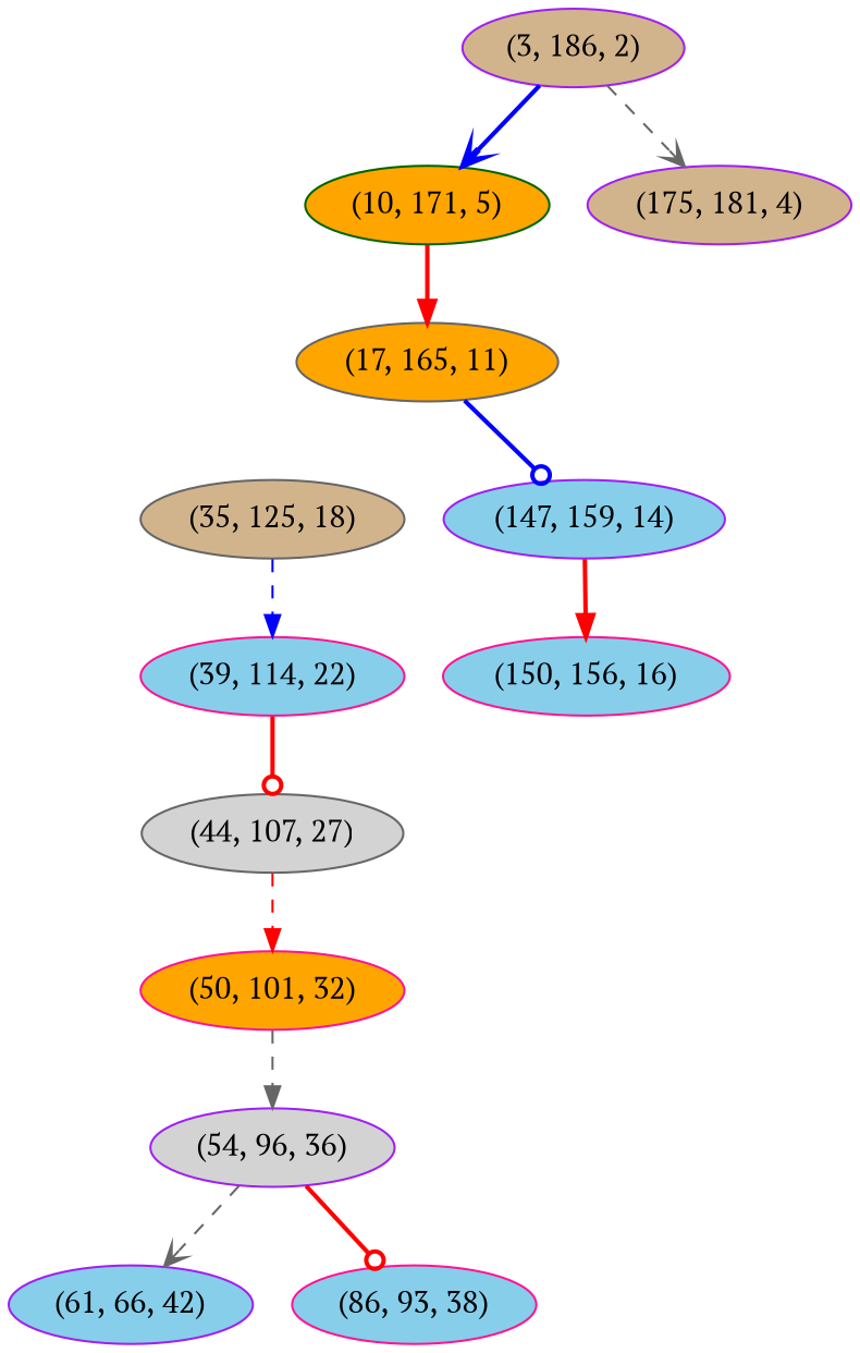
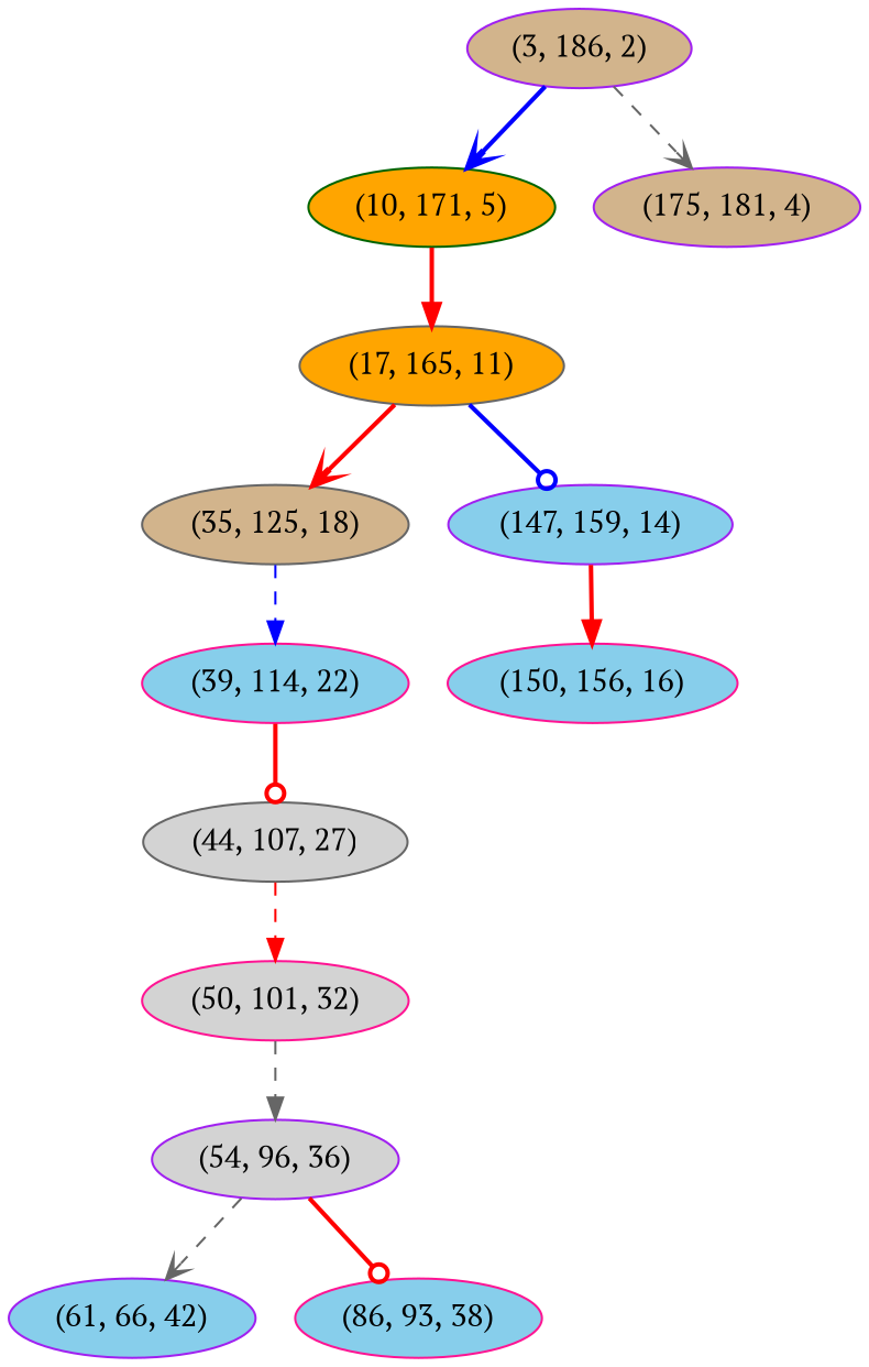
  digraph {
    fontname="PT Serif"
    node [color=purple fillcolor=skyblue fontname="PT Serif" style=filled]
    edge [arrowhead=normal color=red fontname="PT Serif" style=bold]
    "(3, 186, 2)" [fillcolor=tan]
    "(10, 171, 5)" [color=darkgreen fillcolor=orange]
    "(175, 181, 4)" [fillcolor=tan]
    "(17, 165, 11)" [color=gray40 fillcolor=orange]
    "(35, 125, 18)" [color=gray40 fillcolor=tan]
    "(147, 159, 14)"
    "(39, 114, 22)" [color=deeppink]
    "(150, 156, 16)" [color=deeppink]
    "(44, 107, 27)" [color=gray40 fillcolor=lightgrey]
-   "(50, 101, 32)" [color=deeppink fillcolor=orange]
+   "(50, 101, 32)" [color=deeppink fillcolor=lightgrey]
    "(54, 96, 36)" [fillcolor=lightgrey]
    "(61, 66, 42)"
    "(86, 93, 38)" [color=deeppink]
    "(3, 186, 2)" -> "(10, 171, 5)" [arrowhead=vee color=blue]
    "(3, 186, 2)" -> "(175, 181, 4)" [arrowhead=vee color=gray40 style=dashed]
    "(10, 171, 5)" -> "(17, 165, 11)"
+   "(17, 165, 11)" -> "(35, 125, 18)" [arrowhead=vee]
    "(17, 165, 11)" -> "(147, 159, 14)" [arrowhead=odot color=blue]
    "(35, 125, 18)" -> "(39, 114, 22)" [color=blue style=dashed]
    "(147, 159, 14)" -> "(150, 156, 16)"
    "(39, 114, 22)" -> "(44, 107, 27)" [arrowhead=odot]
    "(44, 107, 27)" -> "(50, 101, 32)" [style=dashed]
    "(50, 101, 32)" -> "(54, 96, 36)" [color=gray40 style=dashed]
    "(54, 96, 36)" -> "(61, 66, 42)" [arrowhead=vee color=gray40 style=dashed]
    "(54, 96, 36)" -> "(86, 93, 38)" [arrowhead=odot]
  }
